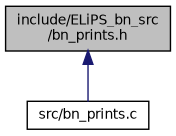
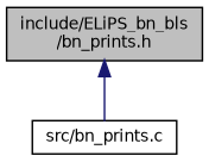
  digraph {
    node [color=black fontname=Helvetica fontsize=10 shape=record style=filled]
-   n1 [fillcolor=grey75 fontcolor=black height=0.2 label="include/ELiPS_bn_src\l/bn_prints.h" width=0.4]
+   n1 [fillcolor=grey75 fontcolor=black height=0.2 label="include/ELiPS_bn_bls\l/bn_prints.h" width=0.4]
    n2 [fillcolor=white height=0.2 label="src/bn_prints.c" width=0.4]
    n1 -> n2 [color=midnightblue dir=back fontname=Helvetica fontsize=10 labelfontname=Helvetica labelfontsize=10 style=solid]
  }
